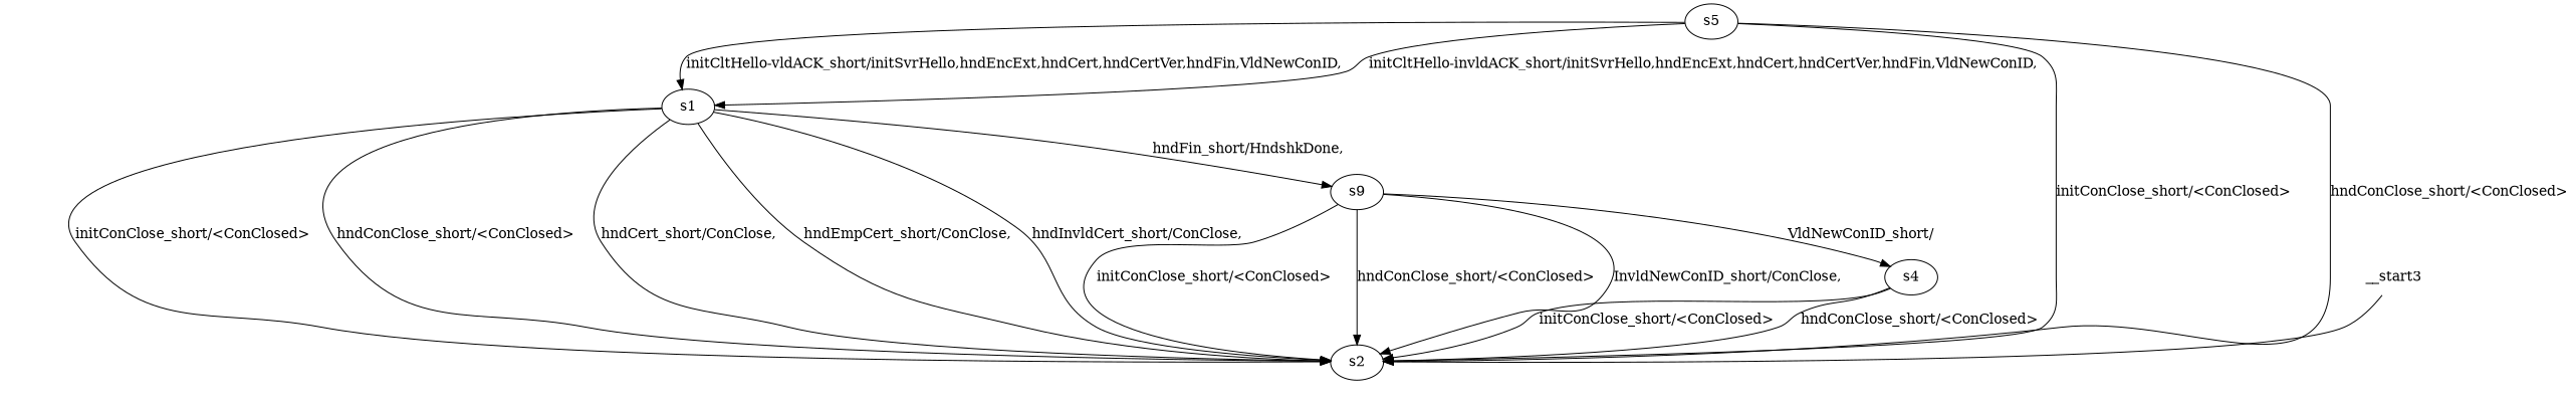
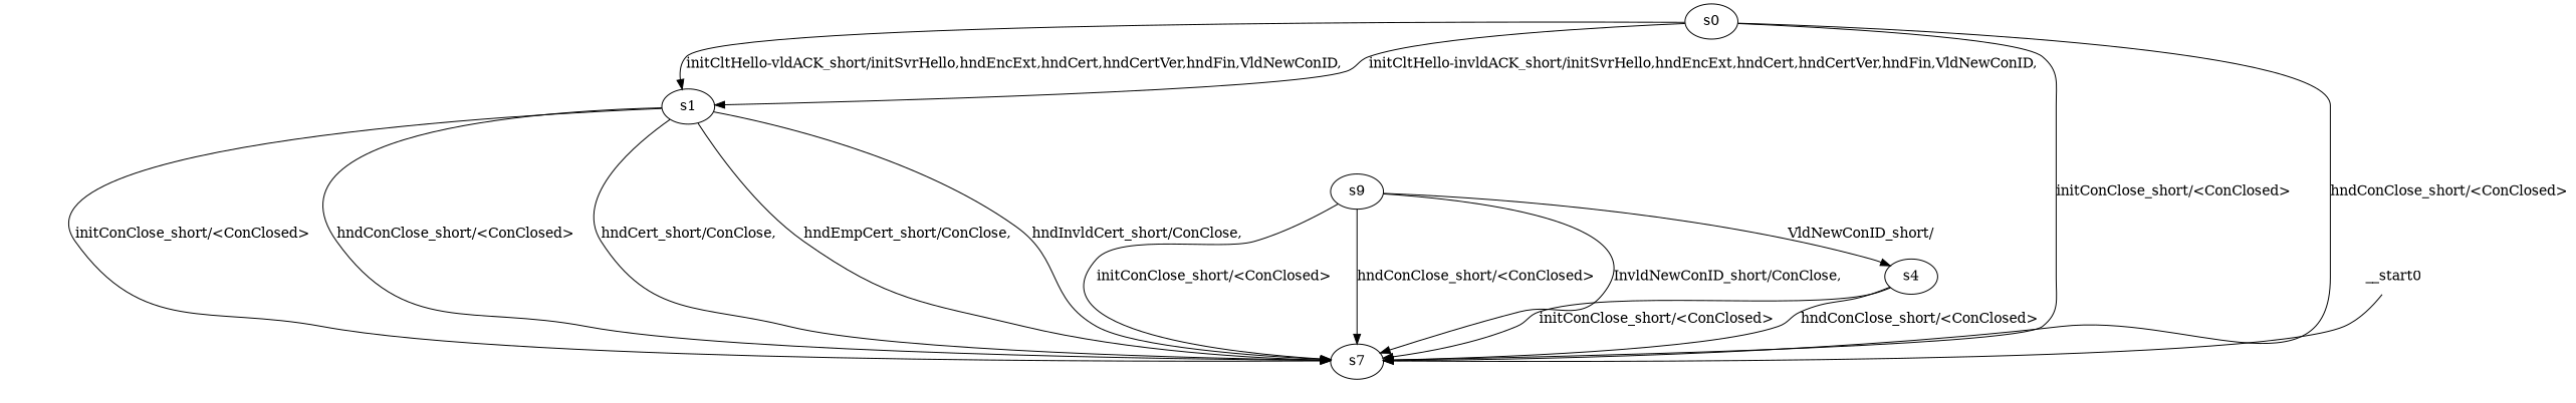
  digraph {
-   n1 [label=s5]
+   n1 [label=s0]
    n2 [label=s1]
-   n3 [label=s2]
+   n3 [label=s7]
    n4 [label=s9]
    n5 [label=s4]
-   __start0 [shape=none label=__start3]
+   __start0 [shape=none]
    n1 -> n2 [label="initCltHello-vldACK_short/initSvrHello,hndEncExt,hndCert,hndCertVer,hndFin,VldNewConID, "]
    n1 -> n2 [label="initCltHello-invldACK_short/initSvrHello,hndEncExt,hndCert,hndCertVer,hndFin,VldNewConID, "]
    n1 -> n3 [label="initConClose_short/<ConClosed> "]
    n1 -> n3 [label="hndConClose_short/<ConClosed> "]
    n2 -> n3 [label="initConClose_short/<ConClosed> "]
    n2 -> n3 [label="hndConClose_short/<ConClosed> "]
    n2 -> n3 [label="hndCert_short/ConClose, "]
    n2 -> n3 [label="hndEmpCert_short/ConClose, "]
    n2 -> n3 [label="hndInvldCert_short/ConClose, "]
-   n2 -> n4 [label="hndFin_short/HndshkDone, "]
    n4 -> n3 [label="initConClose_short/<ConClosed> "]
    n4 -> n3 [label="hndConClose_short/<ConClosed> "]
    n4 -> n3 [label="InvldNewConID_short/ConClose, "]
    n4 -> n5 [label="VldNewConID_short/ "]
    n5 -> n3 [label="initConClose_short/<ConClosed> "]
    n5 -> n3 [label="hndConClose_short/<ConClosed> "]
    __start0 -> n3
  }
